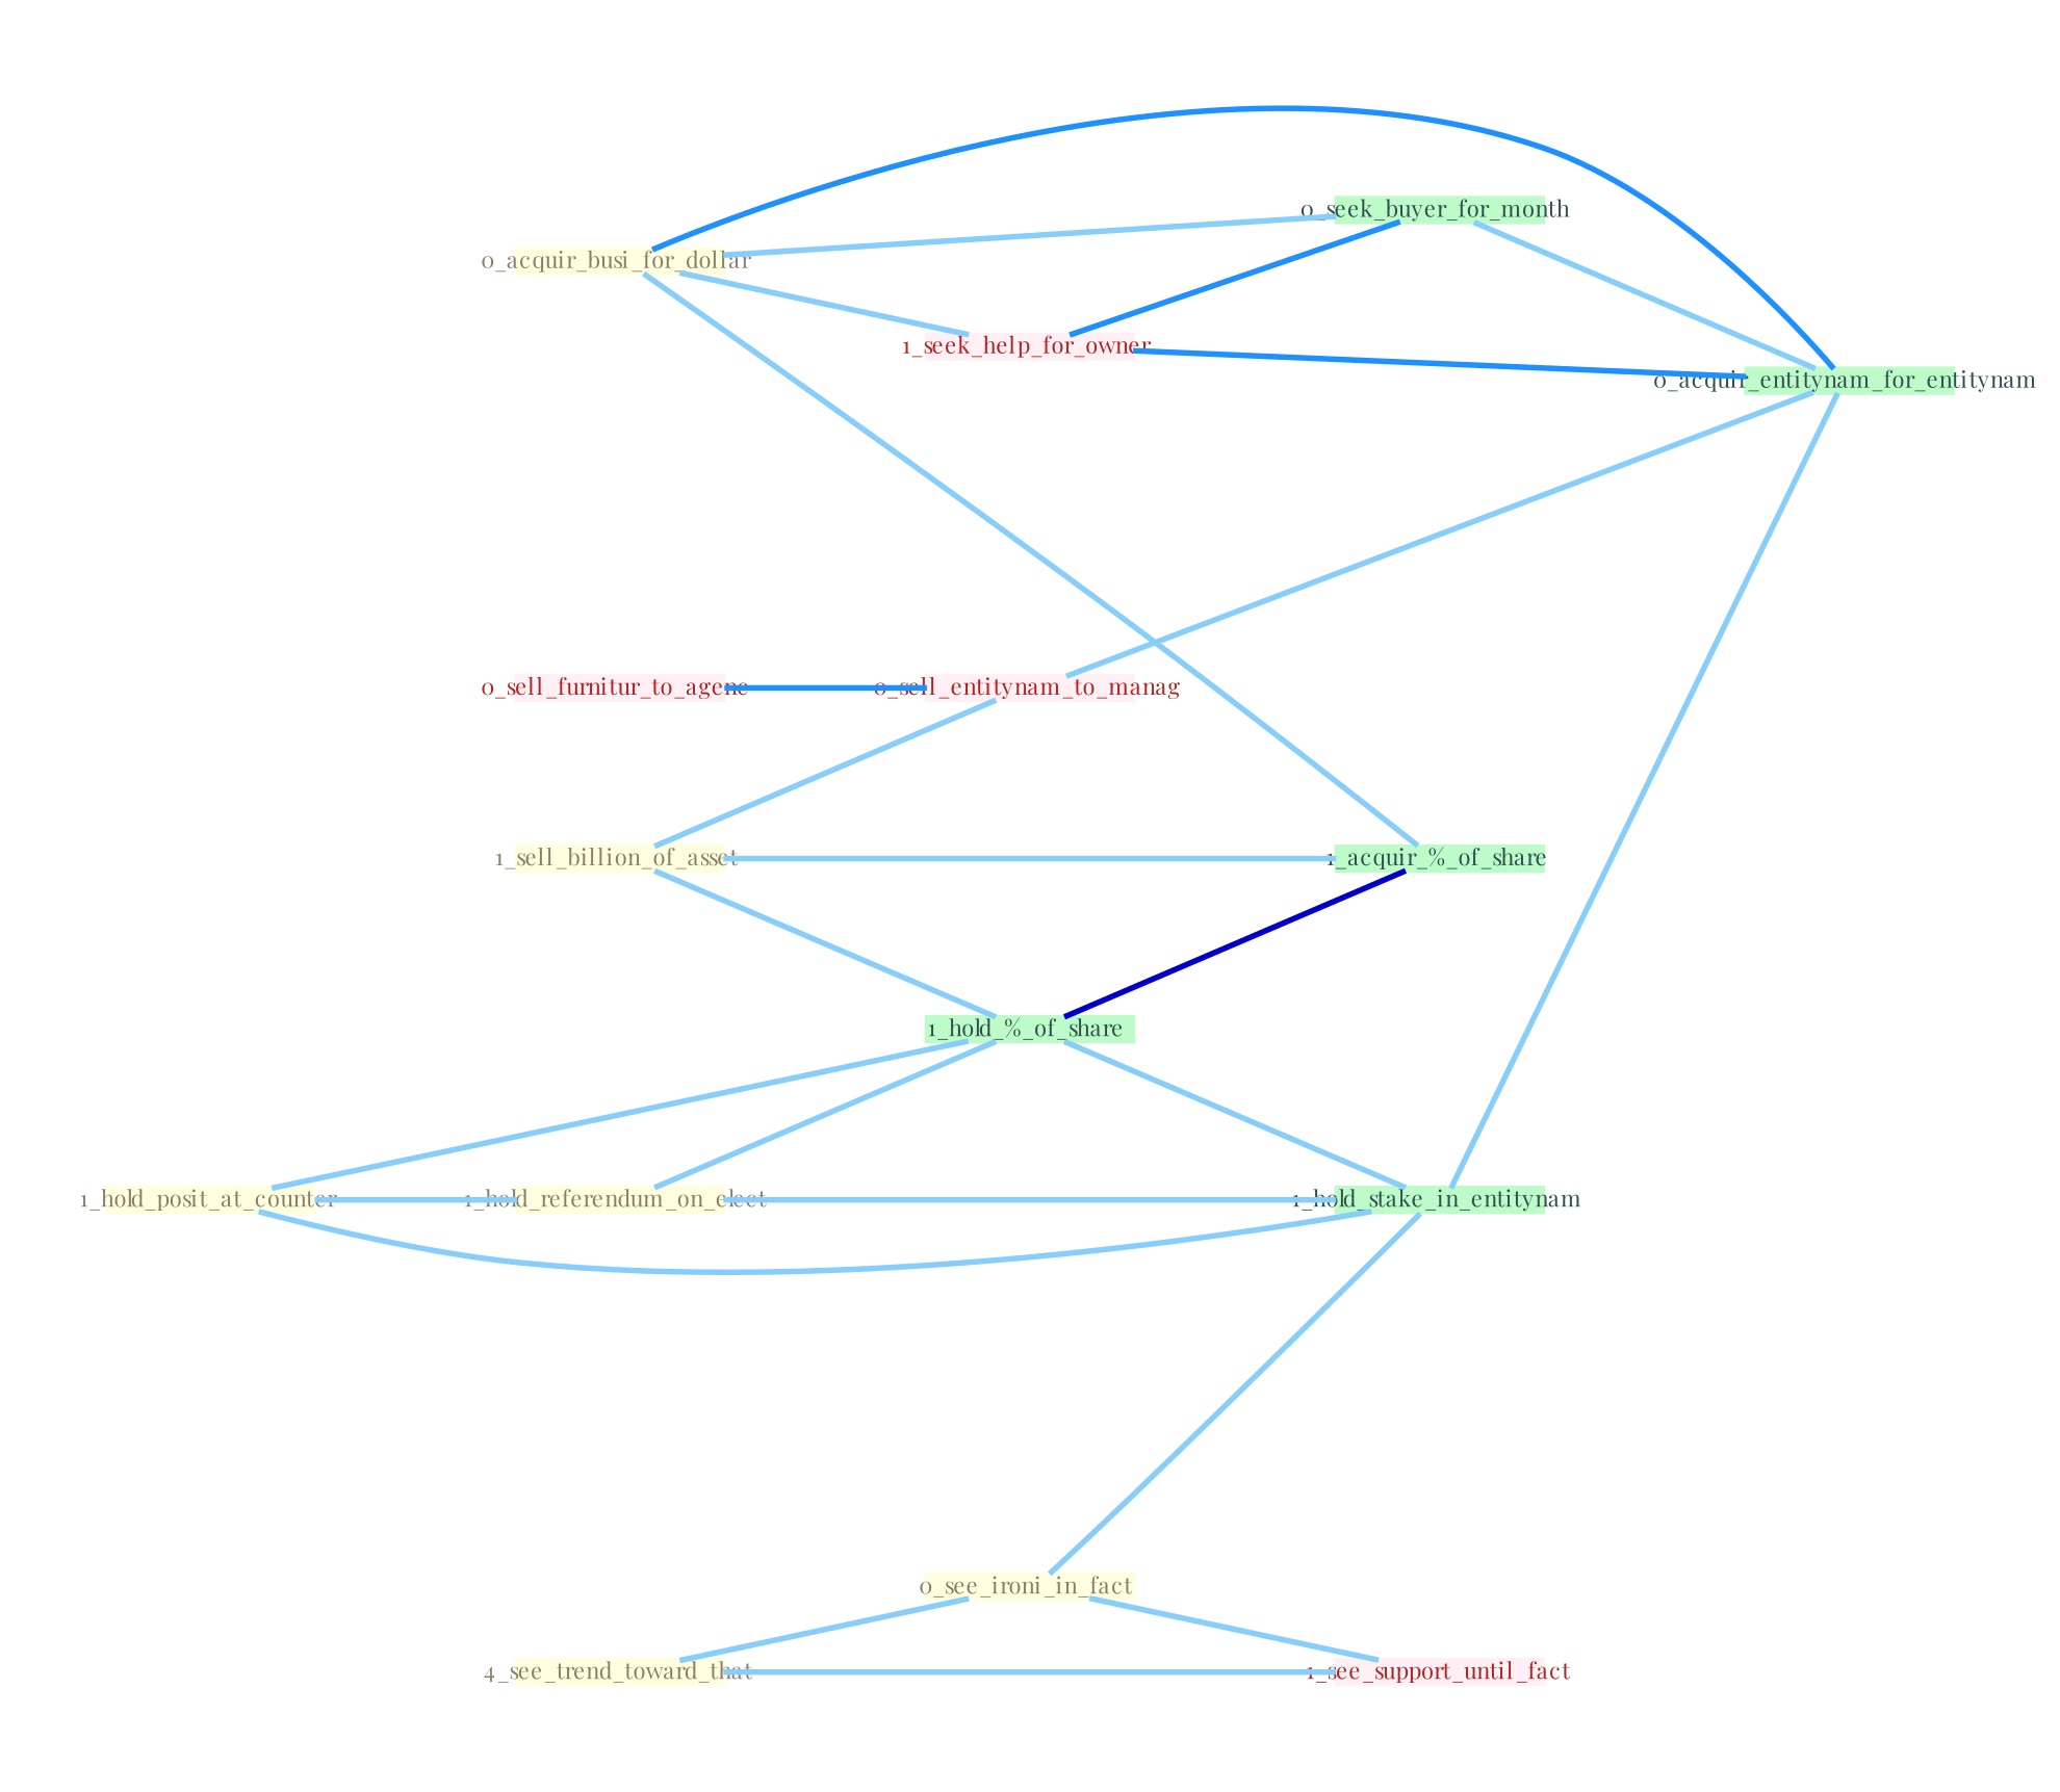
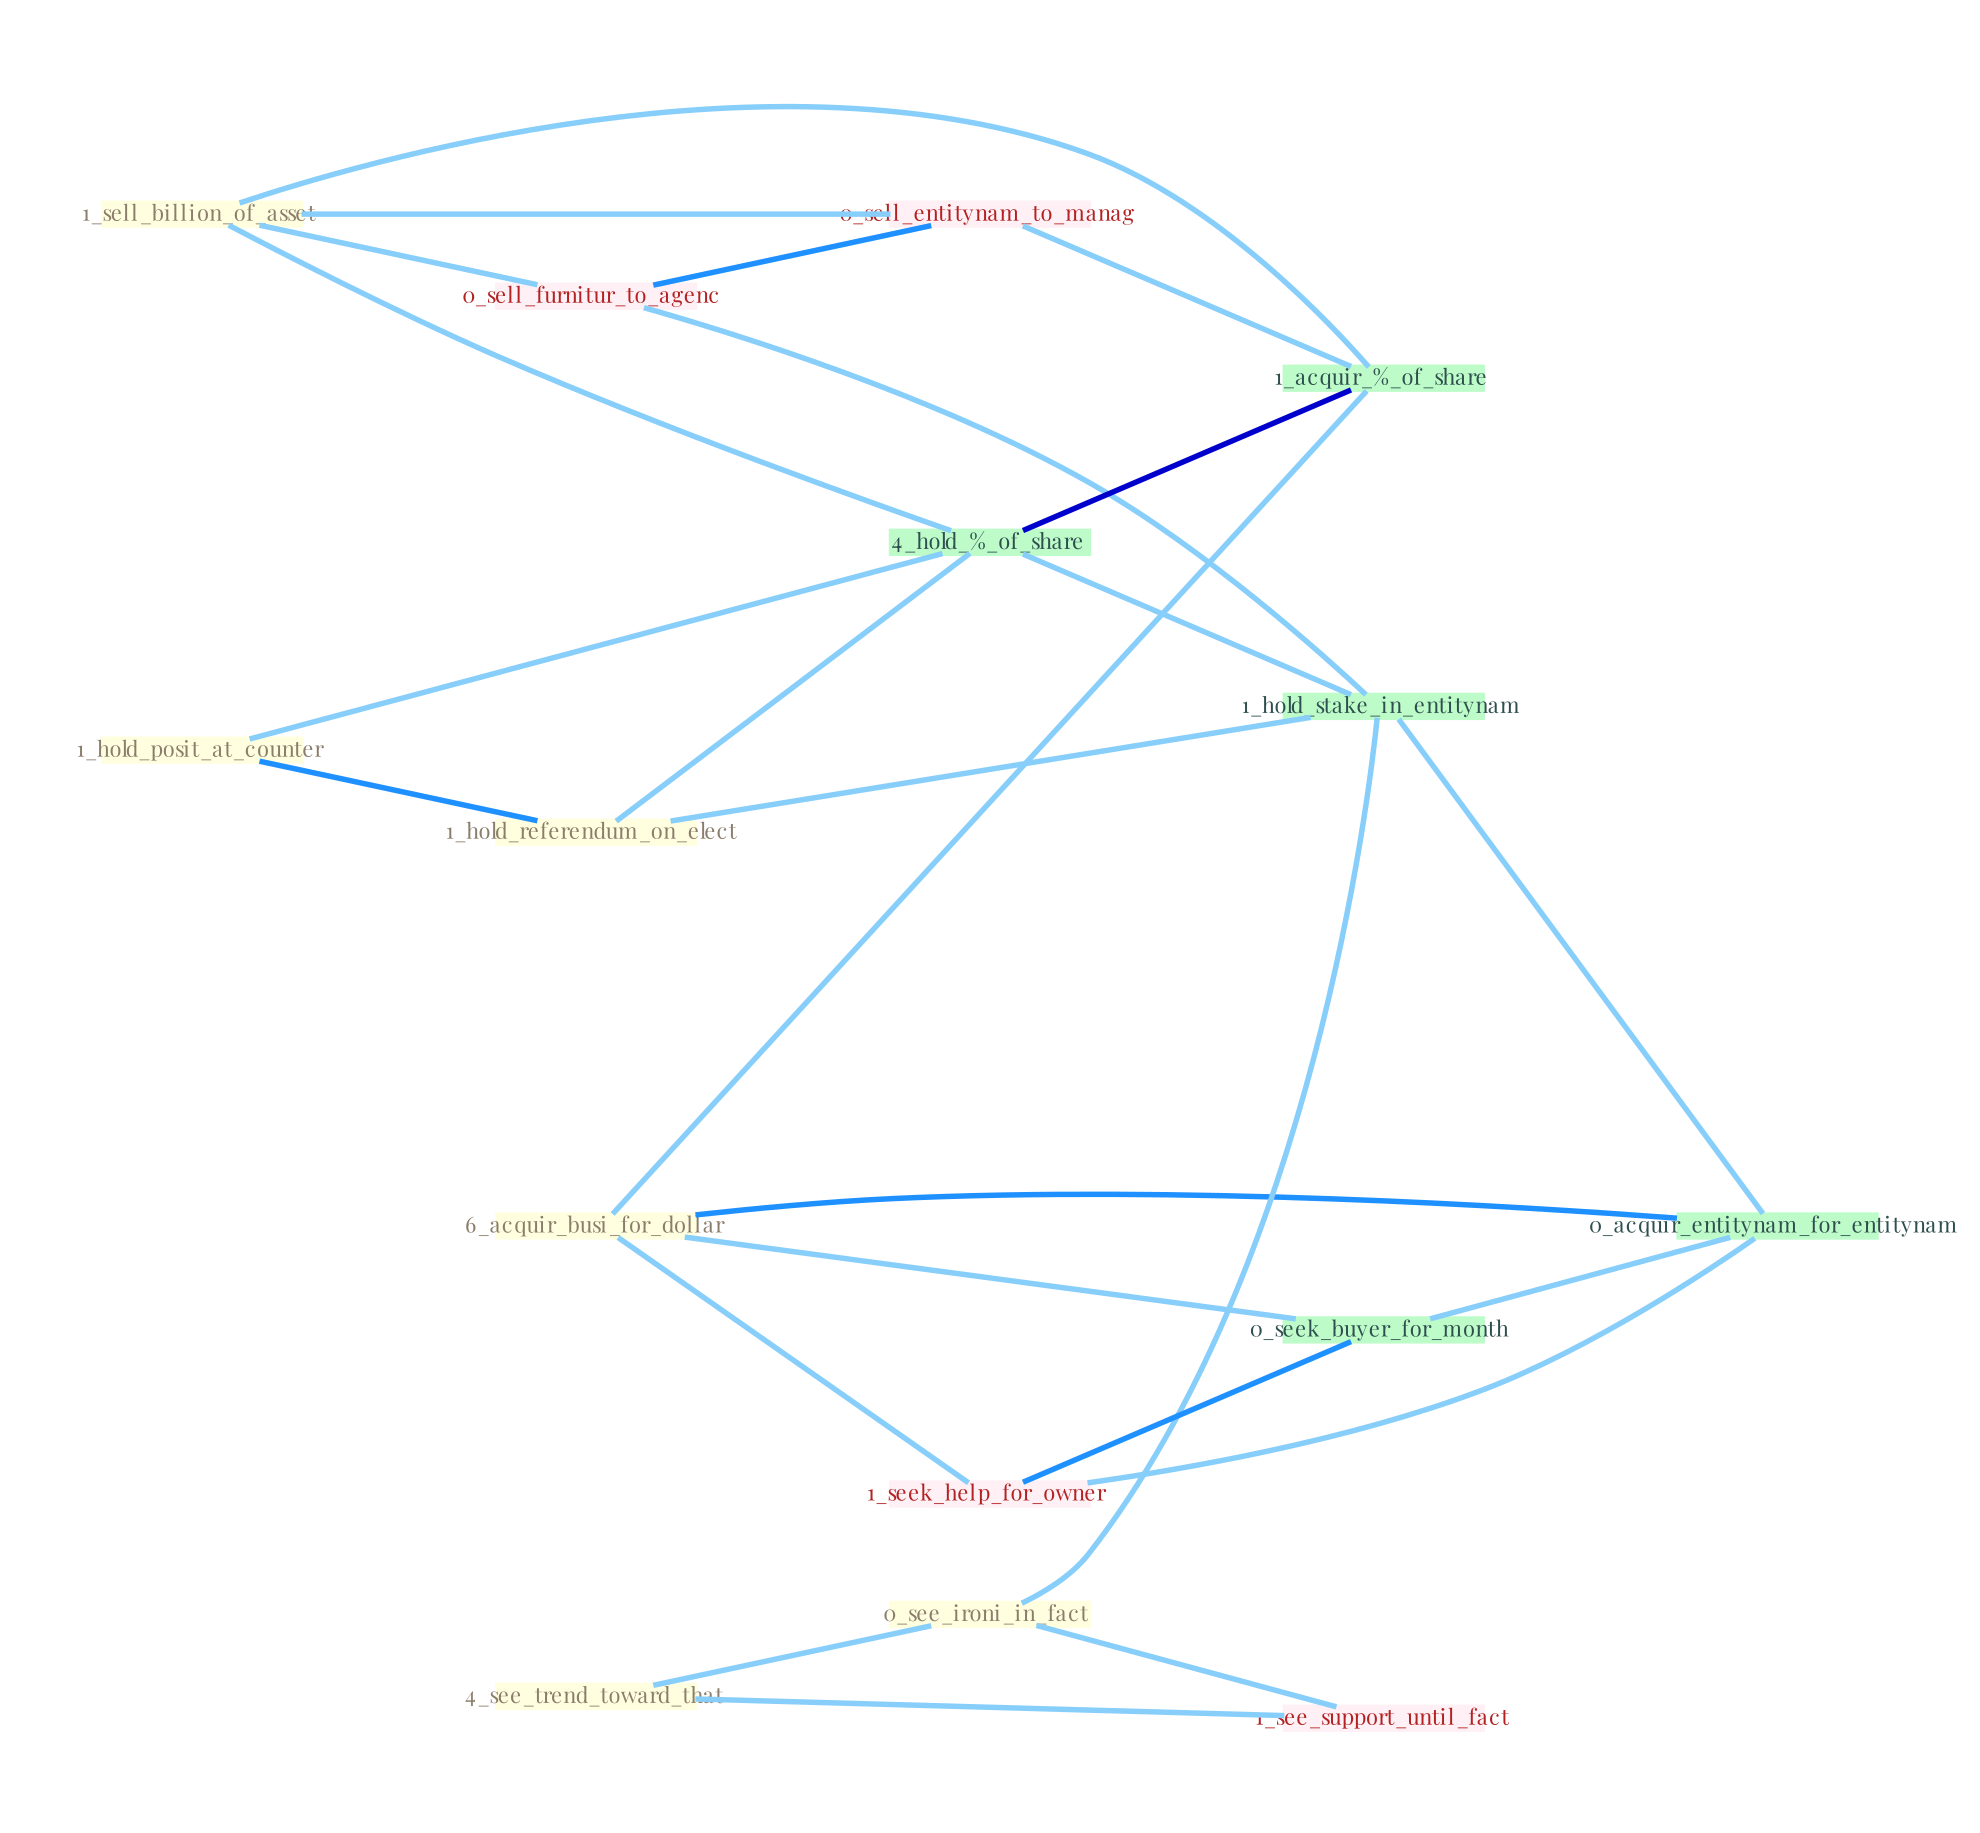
  graph {
    fontname="Playfair Display"
    rankdir=LR
    node [color="#ffffe0" fixedsize=true fontcolor="#8b7d6b" fontname="Playfair Display" fontsize=4 shape=polygon style=filled]
    edge [color="#87cefa" fontname="Playfair Display" w=1]
    "1_sell_billion_of_asset " [height=.06 width=.5]
    "1_hold_posit_at_counter " [height=.06 width=.5]
    "1_hold_referendum_on_elect " [height=.06 width=.5]
-   "0_acquir_busi_for_dollar " [height=.06 width=.5]
+   "0_acquir_busi_for_dollar " [height=.06 width=.5 label="6_acquir_busi_for_dollar"]
    n5 [height=.06 label="4_see_trend_toward_that" width=.5]
    "0_see_ironi_in_fact " [height=.06 width=.5]
    "1_seek_help_for_owner " [color="#fff0f5" fontcolor="#b22222" height=.06 width=.5]
    n8 [color="#fff0f5" fontcolor="#b22222" height=.06 label="1_see_support_until_fact" width=.5]
    "0_sell_furnitur_to_agenc " [color="#fff0f5" fontcolor="#b22222" height=.06 width=.5]
    "0_sell_entitynam_to_manag " [color="#fff0f5" fontcolor="#b22222" height=.06 width=.5]
-   "1_hold_%_of_share " [color="#BDFCC9" fontcolor="#2f4f4f" height=.06 width=.5]
+   "1_hold_%_of_share " [color="#BDFCC9" fontcolor="#2f4f4f" height=.06 width=.5 label="4_hold_%_of_share"]
    "1_acquir_%_of_share " [color="#BDFCC9" fontcolor="#2f4f4f" height=.06 width=.5]
    "1_hold_stake_in_entitynam " [color="#BDFCC9" fontcolor="#2f4f4f" height=.06 width=.5]
    "0_seek_buyer_for_month " [color="#BDFCC9" fontcolor="#2f4f4f" height=.06 width=.5]
    "0_acquir_entitynam_for_entitynam " [color="#BDFCC9" fontcolor="#2f4f4f" height=.06 width=.5]
    subgraph sub_1 {
      "1_sell_billion_of_asset "
      "1_hold_posit_at_counter "
      "1_hold_referendum_on_elect "
      "0_acquir_busi_for_dollar "
      n5
      "0_see_ironi_in_fact "
    }
    subgraph sub_2 {
      "1_seek_help_for_owner "
      n8
      "0_sell_furnitur_to_agenc "
      "0_sell_entitynam_to_manag "
    }
+   "1_sell_billion_of_asset " -- "0_sell_furnitur_to_agenc "
    "1_sell_billion_of_asset " -- "0_sell_entitynam_to_manag "
    "1_sell_billion_of_asset " -- "1_hold_%_of_share "
    "1_sell_billion_of_asset " -- "1_acquir_%_of_share "
-   "1_hold_posit_at_counter " -- "1_hold_referendum_on_elect "
+   "1_hold_posit_at_counter " -- "1_hold_referendum_on_elect " [color="#1e90ff"]
    "1_hold_posit_at_counter " -- "1_hold_%_of_share "
-   "1_hold_posit_at_counter " -- "1_hold_stake_in_entitynam "
+   "0_sell_furnitur_to_agenc " -- "1_hold_stake_in_entitynam "
    "1_hold_referendum_on_elect " -- "1_hold_%_of_share "
    "1_hold_referendum_on_elect " -- "1_hold_stake_in_entitynam "
    "0_acquir_busi_for_dollar " -- "1_seek_help_for_owner "
    "0_acquir_busi_for_dollar " -- "1_acquir_%_of_share "
    "0_acquir_busi_for_dollar " -- "0_seek_buyer_for_month "
    "0_acquir_busi_for_dollar " -- "0_acquir_entitynam_for_entitynam " [color="#1e90ff" w=2]
    n5 -- "0_see_ironi_in_fact "
    n5 -- n8
    "0_see_ironi_in_fact " -- n8
    "0_see_ironi_in_fact " -- "1_hold_stake_in_entitynam "
    "1_seek_help_for_owner " -- "0_seek_buyer_for_month " [color="#1e90ff" w=2]
-   "1_seek_help_for_owner " -- "0_acquir_entitynam_for_entitynam " [color="#1e90ff"]
+   "1_seek_help_for_owner " -- "0_acquir_entitynam_for_entitynam "
    "0_sell_furnitur_to_agenc " -- "0_sell_entitynam_to_manag " [color="#1e90ff" w=2]
-   "0_sell_entitynam_to_manag " -- "0_acquir_entitynam_for_entitynam "
+   "0_sell_entitynam_to_manag " -- "1_acquir_%_of_share "
    "1_hold_%_of_share " -- "1_acquir_%_of_share " [color="#0000cd" w=3]
    "1_hold_%_of_share " -- "1_hold_stake_in_entitynam "
    "1_hold_stake_in_entitynam " -- "0_acquir_entitynam_for_entitynam "
    "0_seek_buyer_for_month " -- "0_acquir_entitynam_for_entitynam "
  }
